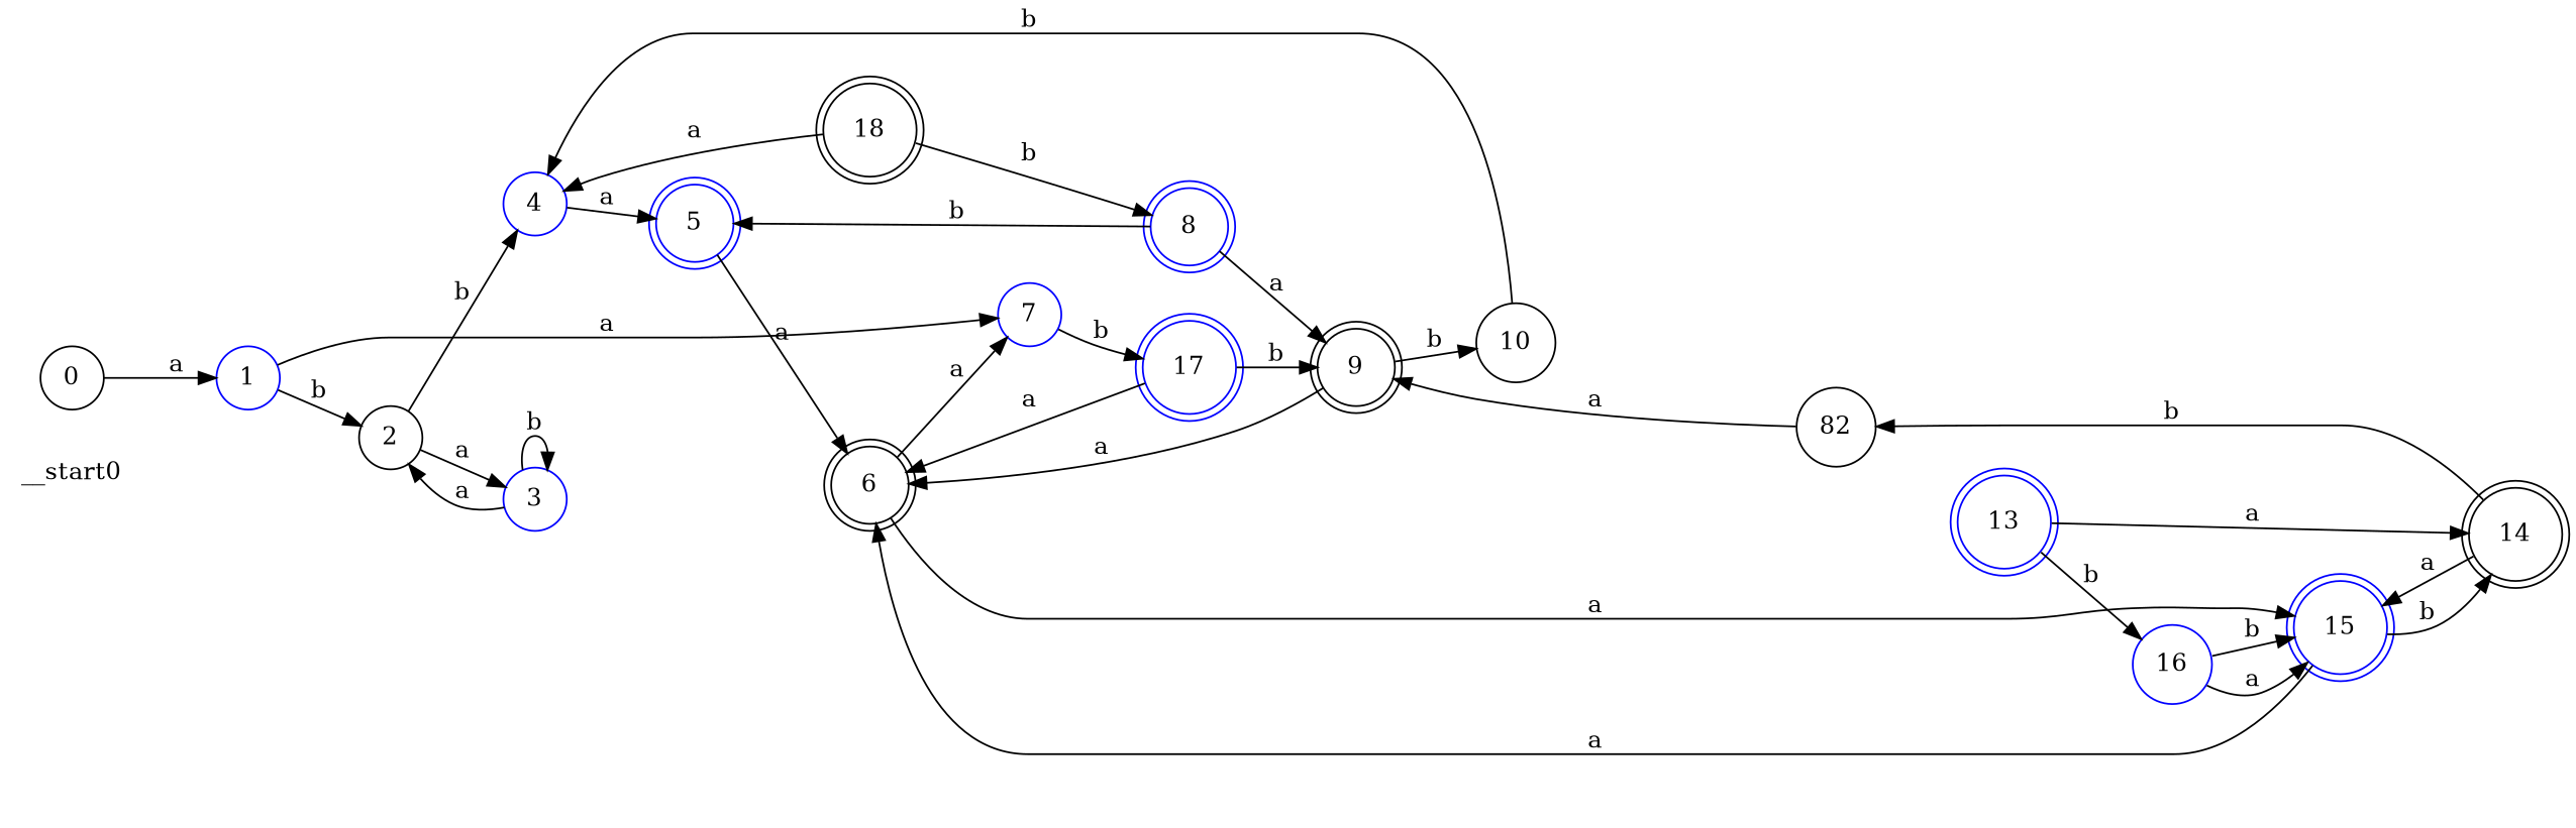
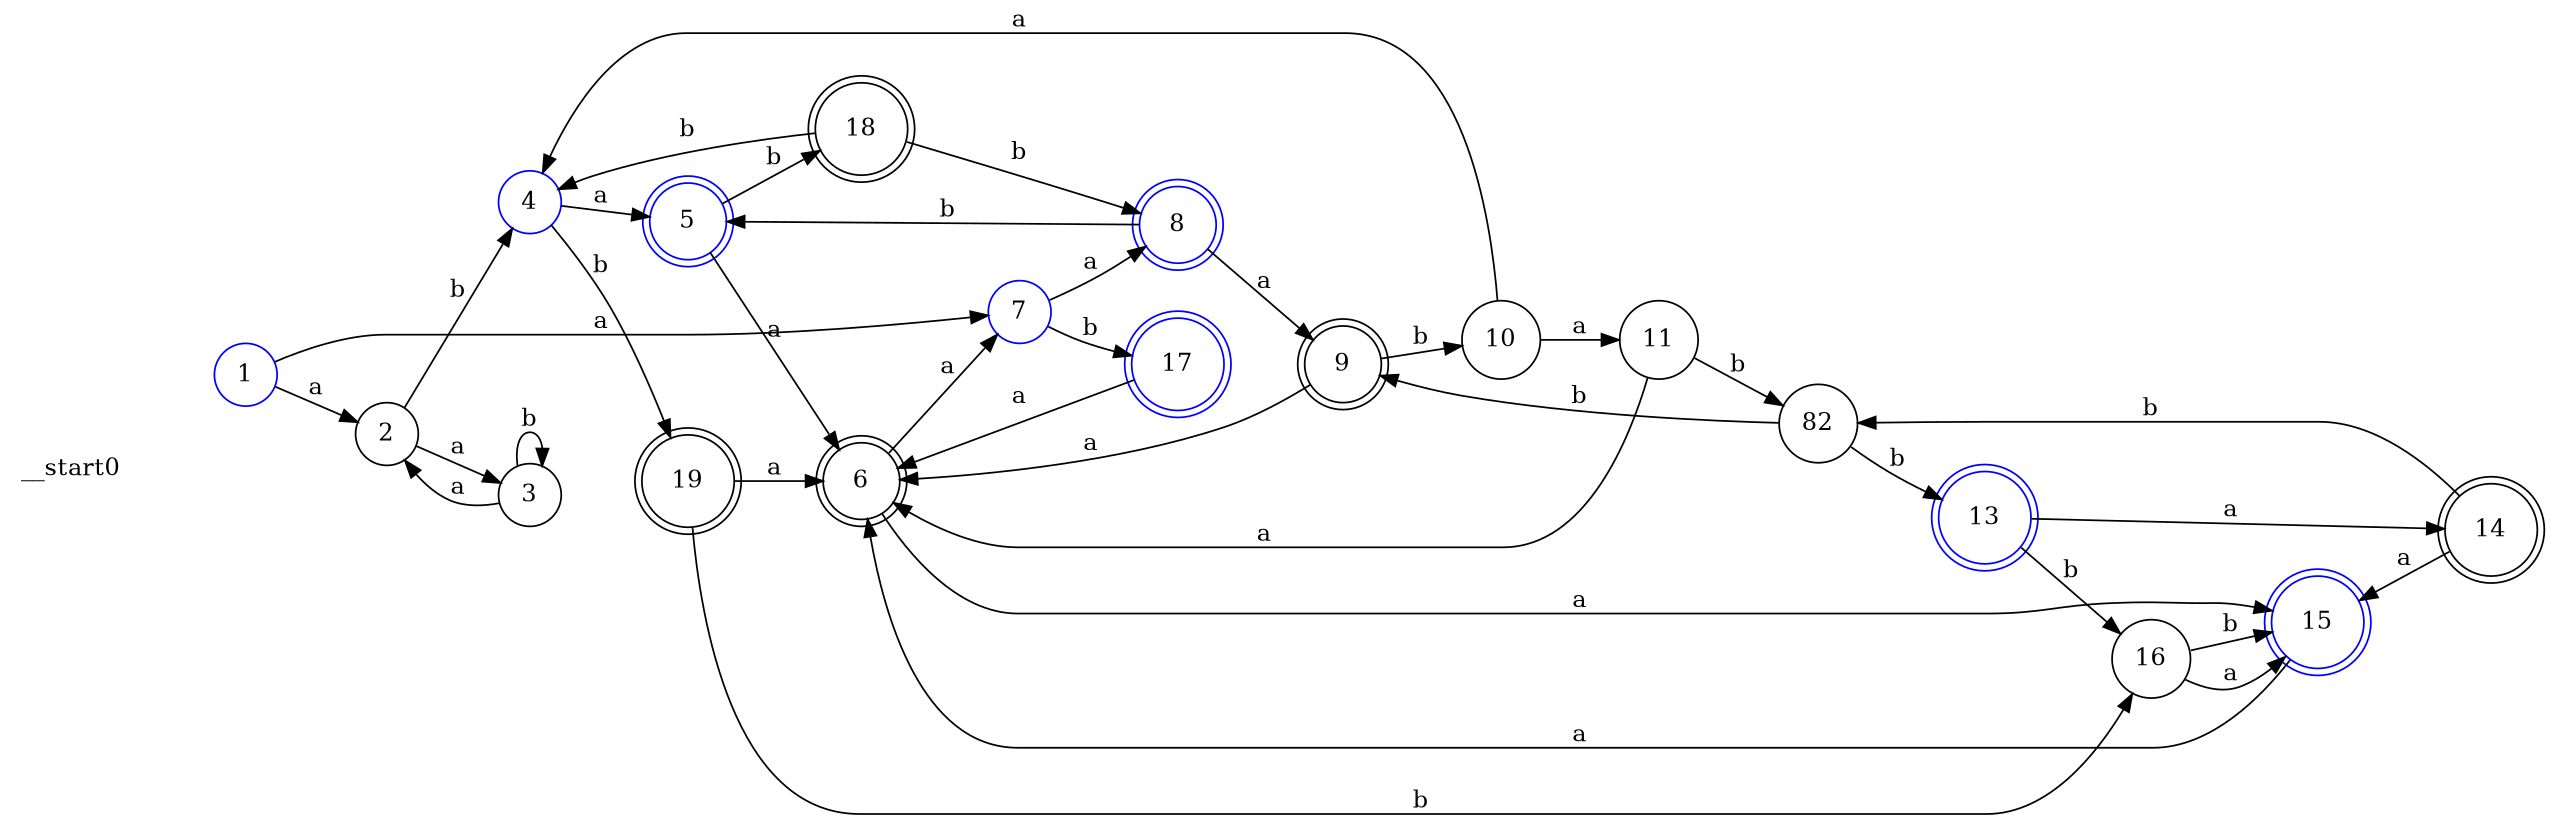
  digraph {
    rankdir=LR
    node [color=black shape=circle fillcolor=white style=filled]
    __start0 [shape=none fillcolor="" style=""]
-   n2 [label=0]
    n3 [color=blue label=1]
    n4 [label=2]
    n5 [color=blue label=7]
-   n6 [color=blue label=16]
+   n6 [label=16]
    n7 [color=blue label=15 shape=doublecircle style="rounded,filled"]
-   n8 [color=blue label=3]
+   n8 [label=3]
    n9 [color=blue label=4]
    n10 [color=blue label=8 shape=doublecircle style="rounded,filled"]
    n11 [color=blue label=17 shape=doublecircle style="rounded,filled"]
    n12 [color=blue label=5 shape=doublecircle style="rounded,filled"]
+   n13 [label=19 shape=doublecircle style="rounded,filled"]
    n14 [label=6 shape=doublecircle style="rounded,filled"]
    n15 [label=18 shape=doublecircle style="rounded,filled"]
    n16 [label=14 shape=doublecircle style="rounded,filled"]
    n17 [label=9 shape=doublecircle style="rounded,filled"]
    n18 [label=10]
+   n19 [label=11]
    n20 [label=82]
    n21 [color=blue label=13 shape=doublecircle style="rounded,filled"]
-   n2 -> n3 [label=a]
-   n3 -> n4 [label=b]
+   n3 -> n4 [label=a]
    n3 -> n5 [label=a]
    n4 -> n8 [label=a]
    n4 -> n9 [label=b]
+   n5 -> n10 [label=a]
    n5 -> n11 [label=b]
    n6 -> n7 [label=a]
    n6 -> n7 [label=b]
    n7 -> n14 [label=a]
-   n7 -> n16 [label=b]
    n8 -> n4 [label=a]
    n8 -> n8 [label=b]
    n9 -> n12 [label=a]
+   n9 -> n13 [label=b]
    n10 -> n12 [label=b]
    n10 -> n17 [label=a]
    n11 -> n14 [label=a]
-   n11 -> n17 [label=b]
    n12 -> n14 [label=a]
+   n12 -> n15 [label=b]
+   n13 -> n6 [label=b]
+   n13 -> n14 [label=a]
    n14 -> n5 [label=a]
    n14 -> n7 [label=a]
-   n15 -> n9 [label=a]
+   n15 -> n9 [label=b]
    n15 -> n10 [label=b]
    n16 -> n7 [label=a]
    n16 -> n20 [label=b]
    n17 -> n14 [label=a]
    n17 -> n18 [label=b]
-   n18 -> n9 [label=b]
-   n20 -> n17 [label=a]
+   n18 -> n9 [label=a]
+   n18 -> n19 [label=a]
+   n19 -> n14 [label=a]
+   n19 -> n20 [label=b]
+   n20 -> n17 [label=b]
+   n20 -> n21 [label=b]
    n21 -> n6 [label=b]
    n21 -> n16 [label=a]
  }
